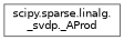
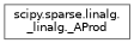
  digraph {
    rankdir=LR
-   n1 [color=grey40 fillcolor=white fontname=Helvetica fontsize=10 height=0.2 label="scipy.sparse.linalg.\l_svdp._AProd" shape=box style=filled width=0.4]
+   n1 [color=grey40 fillcolor=white fontname=Helvetica fontsize=10 height=0.2 label="scipy.sparse.linalg.\l_linalg._AProd" shape=box style=filled width=0.4]
  }
